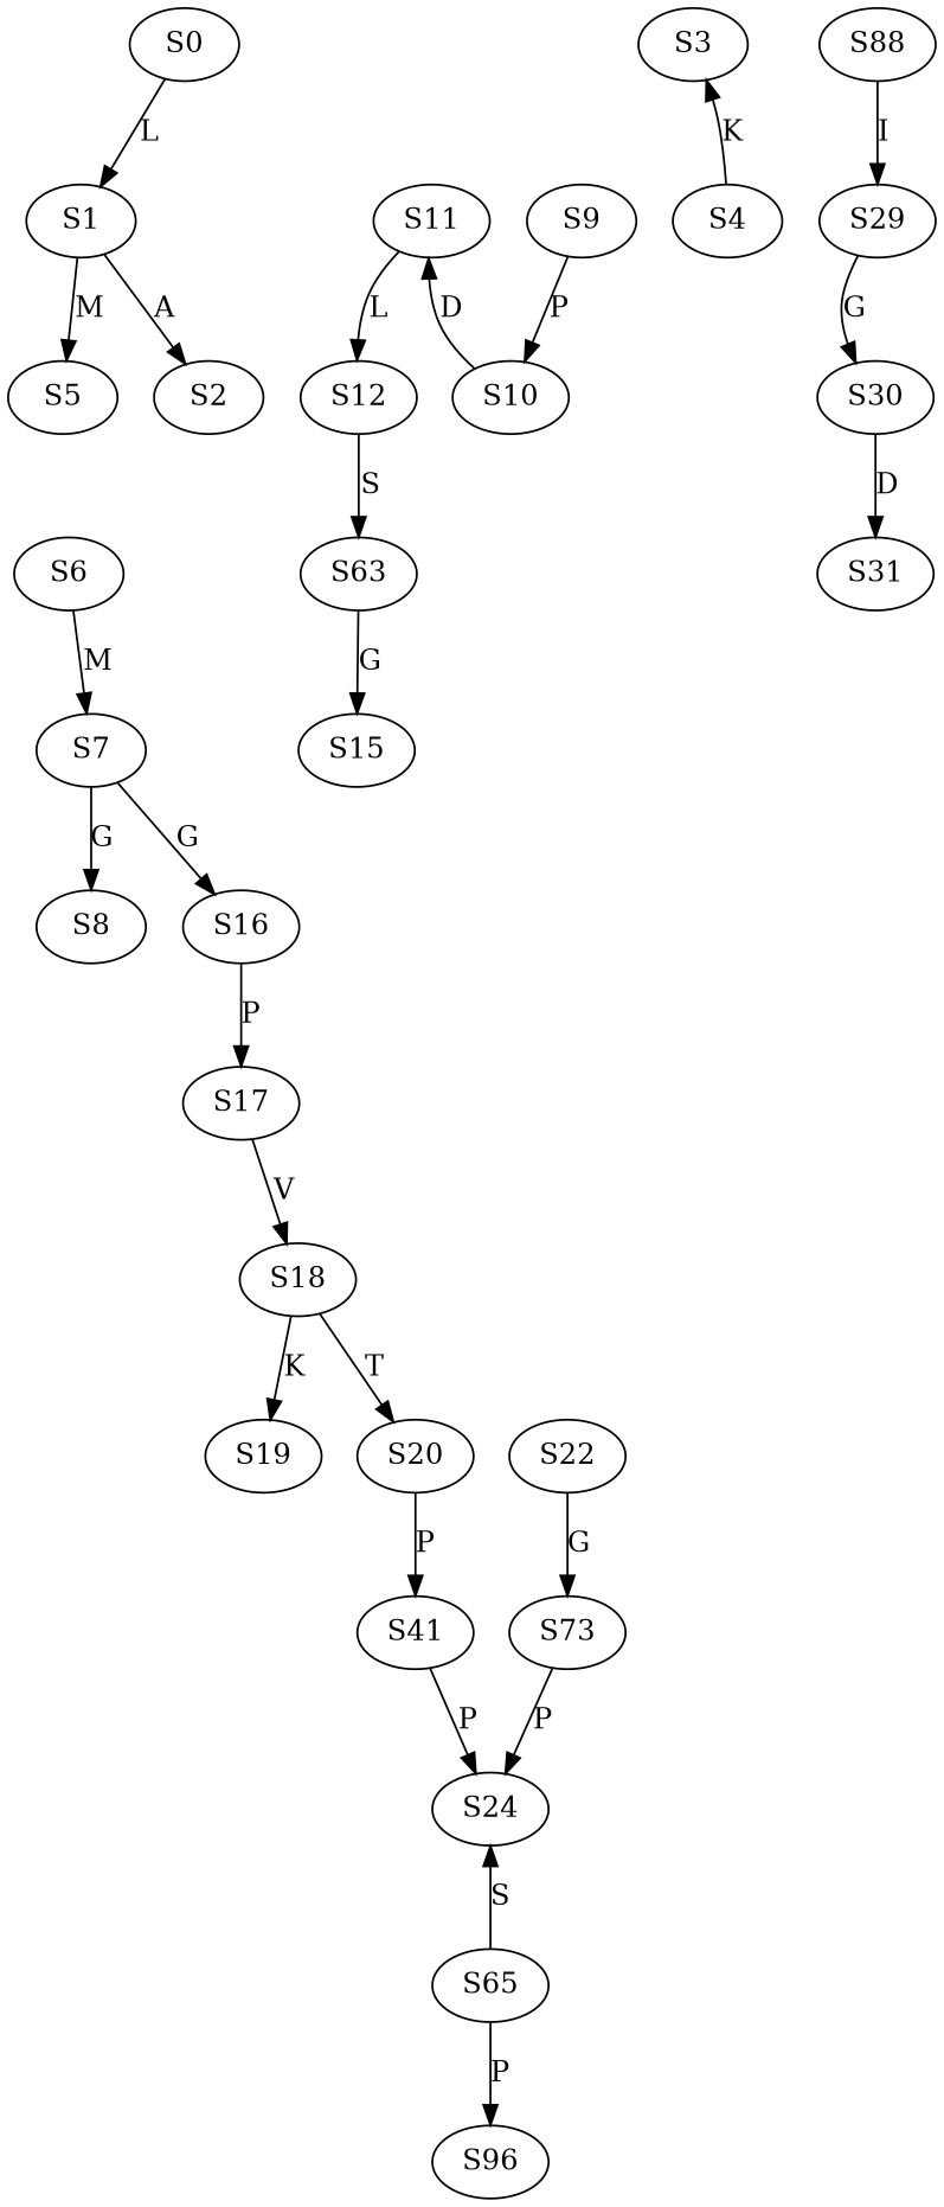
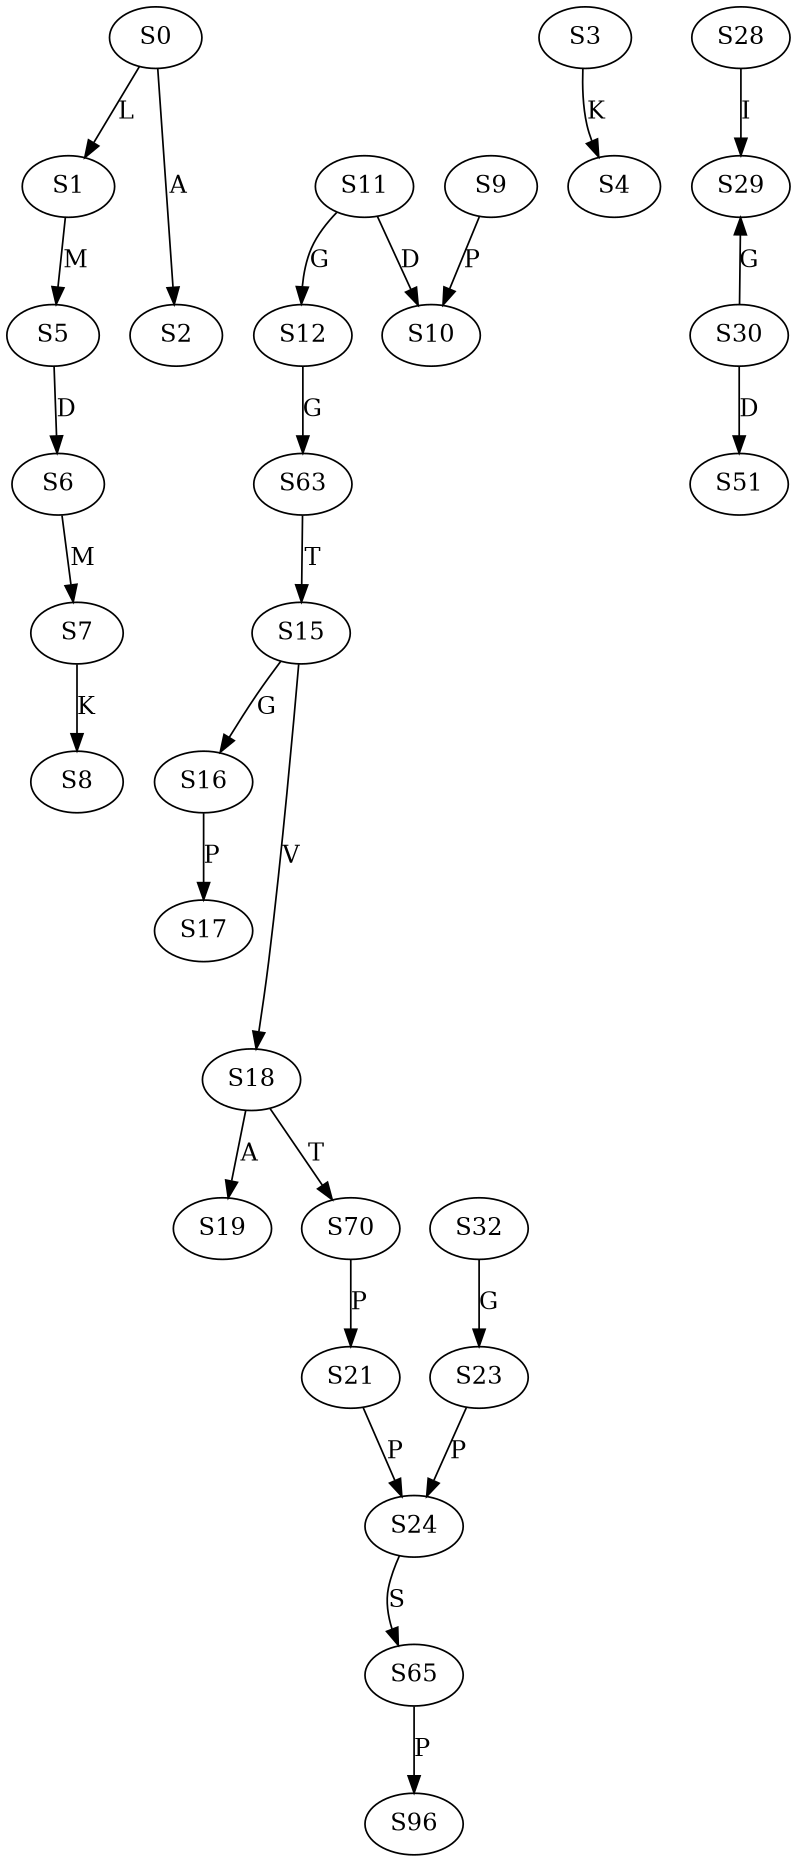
  strict digraph {
    S0
    S1
    S2
    S5
    S3
    S4
    S6
    S7
    S8
    S9
    S10
    S11
    S12
    n14 [label=S63]
    S15
    S16
    S17
    S18
    S19
-   S20
-   S21 [label=S41]
+   S20 [label=S70]
+   S21
    S24
-   S22
-   S23 [label=S73]
+   S22 [label=S32]
+   S23
    n25 [label=S65]
    n26 [label=S96]
-   S28 [label=S88]
+   S28
    S29
    S30
-   S31
+   S31 [label=S51]
    S0 -> S1 [label=L]
-   S1 -> S2 [label=A]
+   S0 -> S2 [label=A]
    S1 -> S5 [label=M]
-   S4 -> S3 [label=K]
+   S5 -> S6 [label=D]
+   S3 -> S4 [label=K]
    S6 -> S7 [label=M]
-   S7 -> S8 [label=G]
+   S7 -> S8 [label=K]
    S9 -> S10 [label=P]
-   S10 -> S11 [label=D]
-   S11 -> S12 [label=L]
-   S12 -> n14 [label=S]
-   n14 -> S15 [label=G]
-   S7 -> S16 [label=G]
+   S11 -> S10 [label=D]
+   S11 -> S12 [label=G]
+   S12 -> n14 [label=G]
+   n14 -> S15 [label=T]
+   S15 -> S16 [label=G]
    S16 -> S17 [label=P]
-   S17 -> S18 [label=V]
-   S18 -> S19 [label=K]
+   S15 -> S18 [label=V]
+   S18 -> S19 [label=A]
    S18 -> S20 [label=T]
    S20 -> S21 [label=P]
    S21 -> S24 [label=P]
-   n25 -> S24 [label=S]
+   S24 -> n25 [label=S]
    S22 -> S23 [label=G]
    S23 -> S24 [label=P]
    n25 -> n26 [label=P]
    S28 -> S29 [label=I]
-   S29 -> S30 [label=G]
+   S30 -> S29 [label=G]
    S30 -> S31 [label=D]
  }
